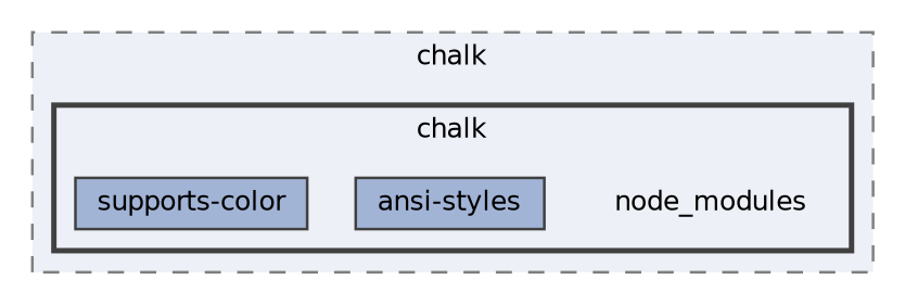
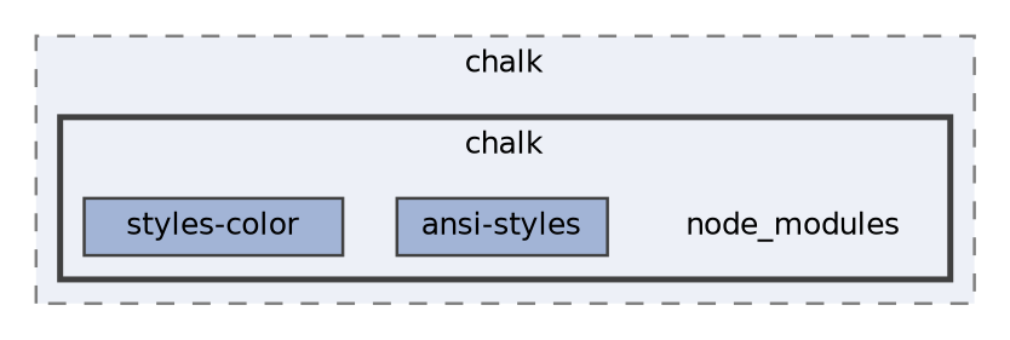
  digraph {
    compound=true
    node [fontname=Helvetica fontsize=10 shape=box color=grey25 fillcolor="#a2b4d6" style=filled]
    n1 [height=0.2 label=node_modules shape=plaintext width=0.4 color="" fillcolor="" style=""]
    n2 [height=0.2 label="ansi-styles" width=0.4]
-   n3 [height=0.2 label="supports-color" width=0.4]
+   n3 [height=0.2 label="styles-color" width=0.4]
    subgraph cluster_1 {
      bgcolor="#edf0f7"
      fontname=Helvetica
      fontsize=10
      label=chalk
      pencolor=grey50
      style="filled,dashed"
      subgraph cluster_2 {
        bgcolor="#edf0f7"
        fontname=Helvetica
        fontsize=10
        pencolor=grey25
        style="filled,bold"
        n1
        n2
        n3
      }
    }
  }
